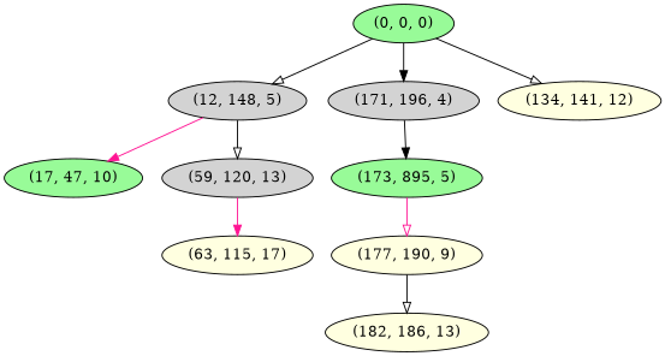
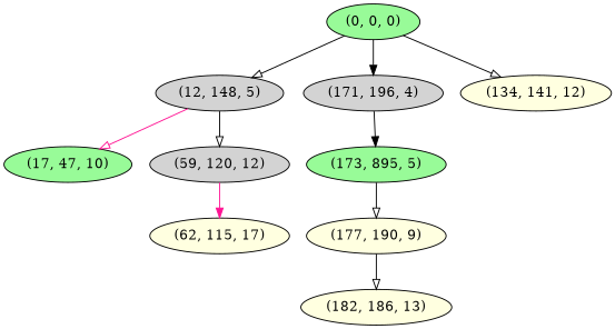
  digraph {
    node [fillcolor=lightyellow style=filled]
    edge [arrowhead=onormal color=black]
    "(0, 0, 0)" [fillcolor=palegreen]
    "(12, 148, 5)" [fillcolor=lightgrey]
    "(171, 196, 4)" [fillcolor=lightgrey]
    "(134, 141, 12)"
    "(17, 47, 10)" [fillcolor=palegreen]
-   "(59, 120, 13)" [fillcolor=lightgrey]
+   "(59, 120, 13)" [fillcolor=lightgrey label="(59, 120, 12)"]
    n7 [fillcolor=palegreen label="(173, 895, 5)"]
-   "(63, 115, 17)"
+   "(63, 115, 17)" [label="(62, 115, 17)"]
    "(177, 190, 9)"
    "(182, 186, 13)"
    "(0, 0, 0)" -> "(12, 148, 5)"
    "(0, 0, 0)" -> "(171, 196, 4)" [arrowhead=normal]
    "(0, 0, 0)" -> "(134, 141, 12)"
-   "(12, 148, 5)" -> "(17, 47, 10)" [arrowhead=normal color=deeppink]
+   "(12, 148, 5)" -> "(17, 47, 10)" [color=deeppink]
    "(12, 148, 5)" -> "(59, 120, 13)"
    "(171, 196, 4)" -> n7 [arrowhead=normal]
    "(59, 120, 13)" -> "(63, 115, 17)" [arrowhead=normal color=deeppink]
-   n7 -> "(177, 190, 9)" [color=deeppink]
+   n7 -> "(177, 190, 9)"
    "(177, 190, 9)" -> "(182, 186, 13)"
  }
